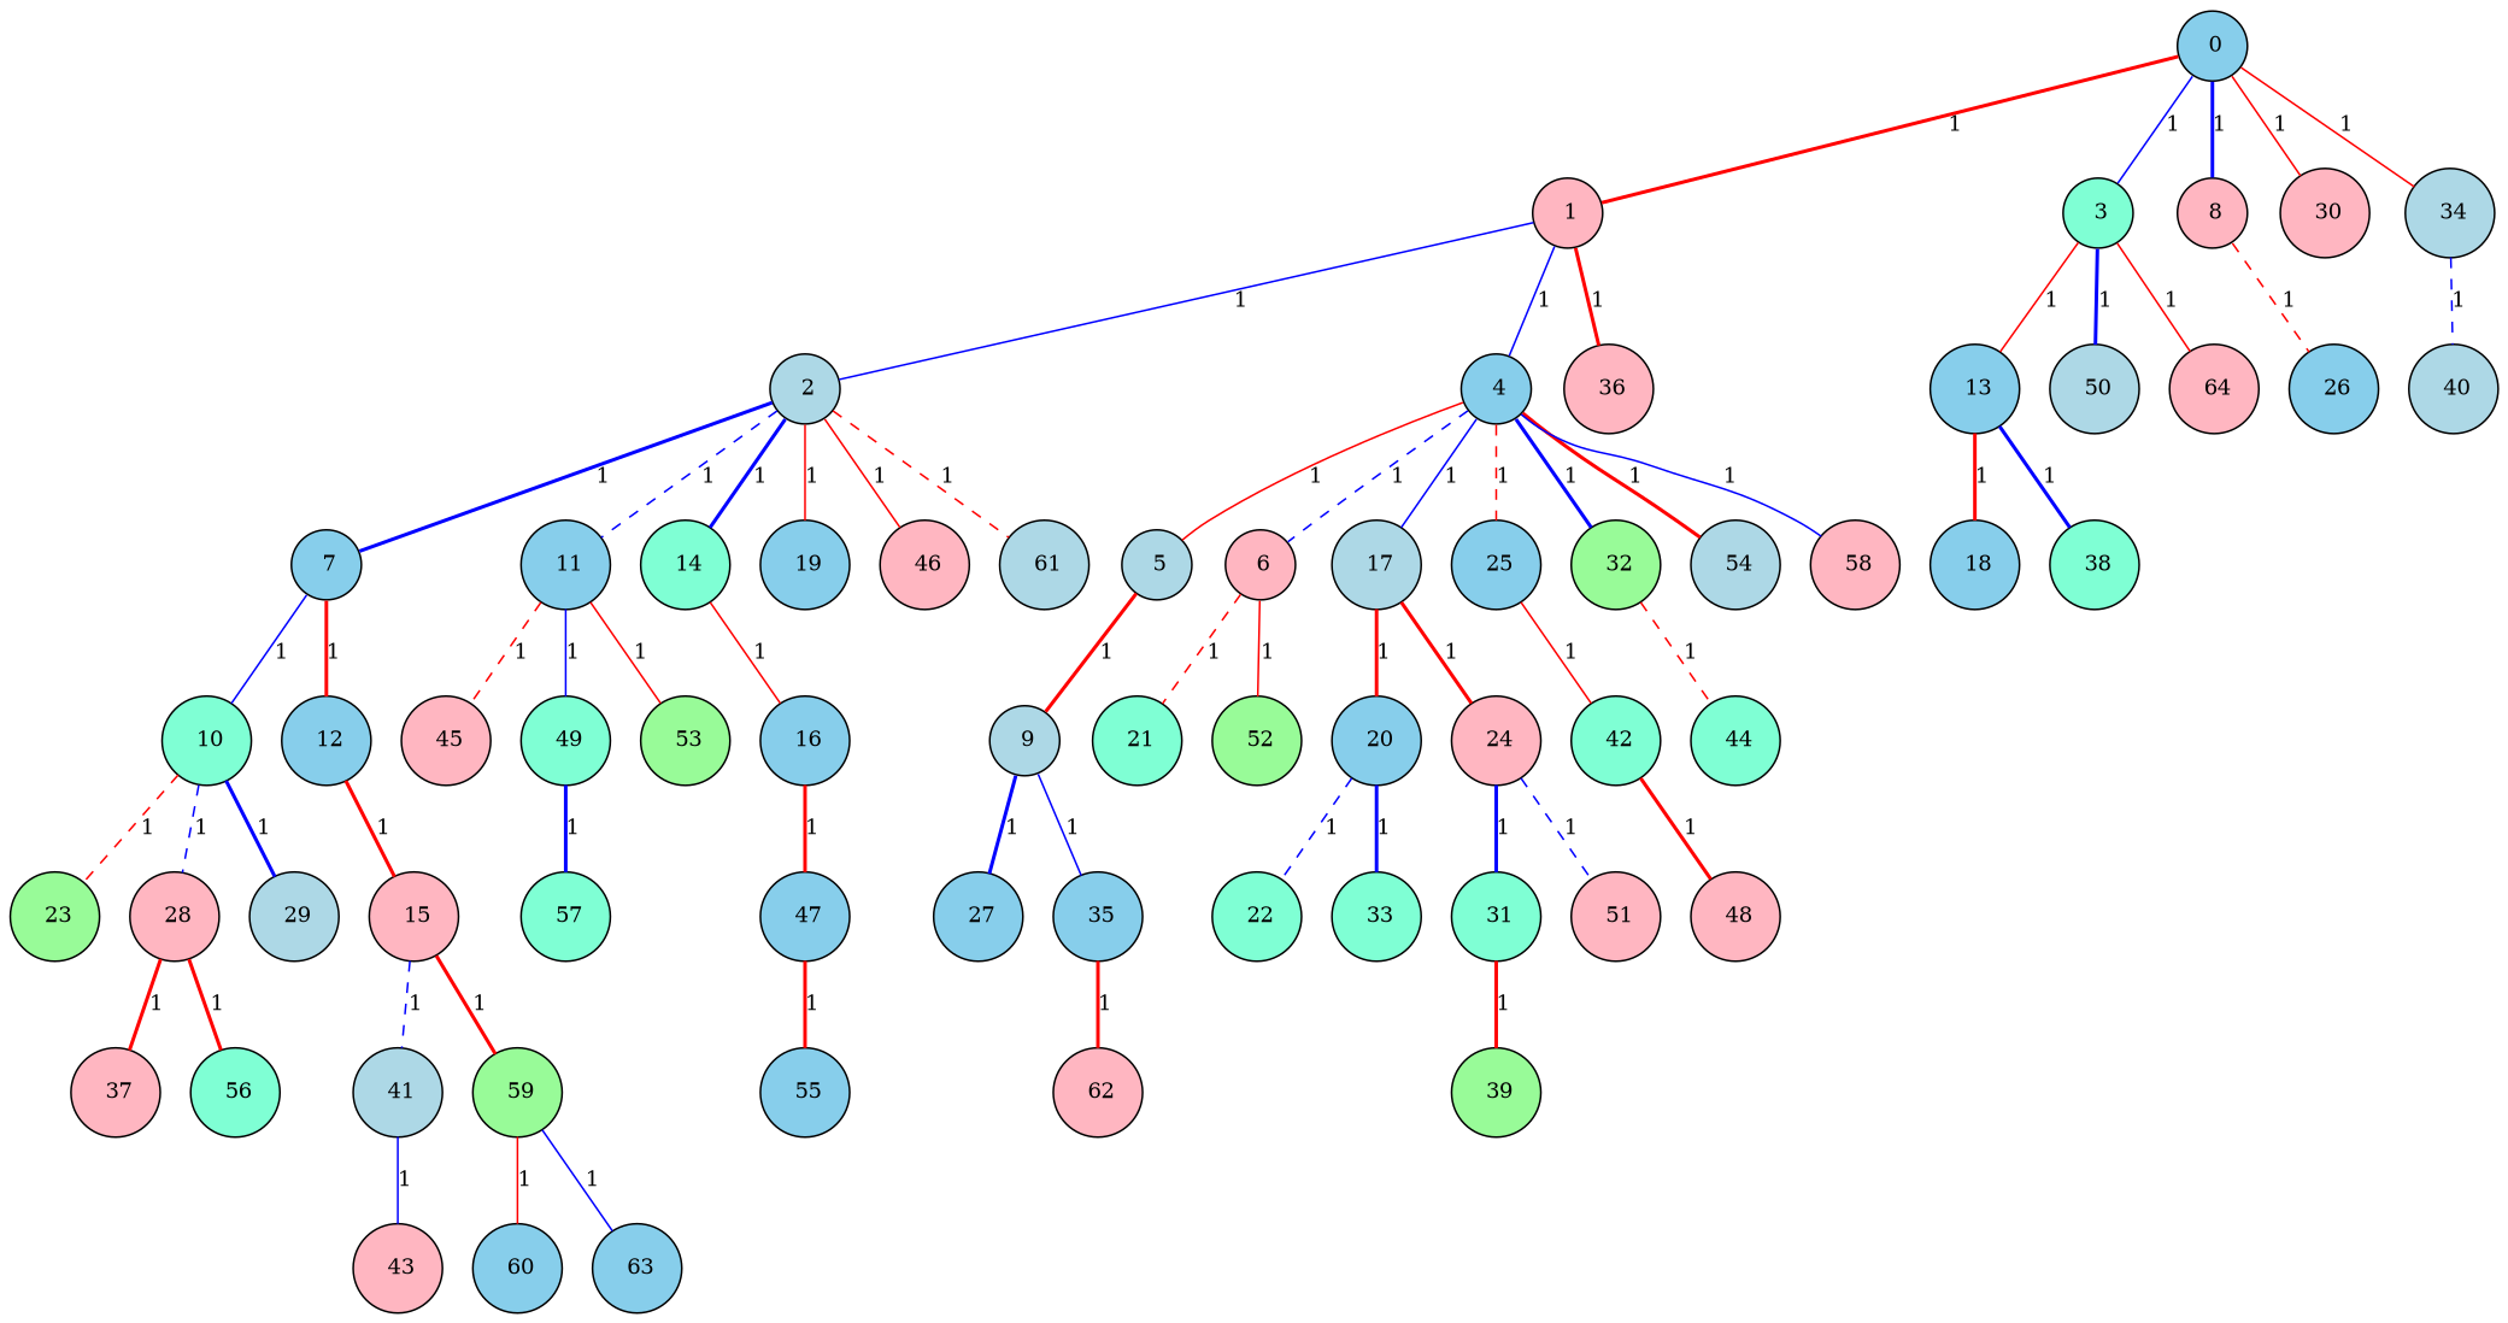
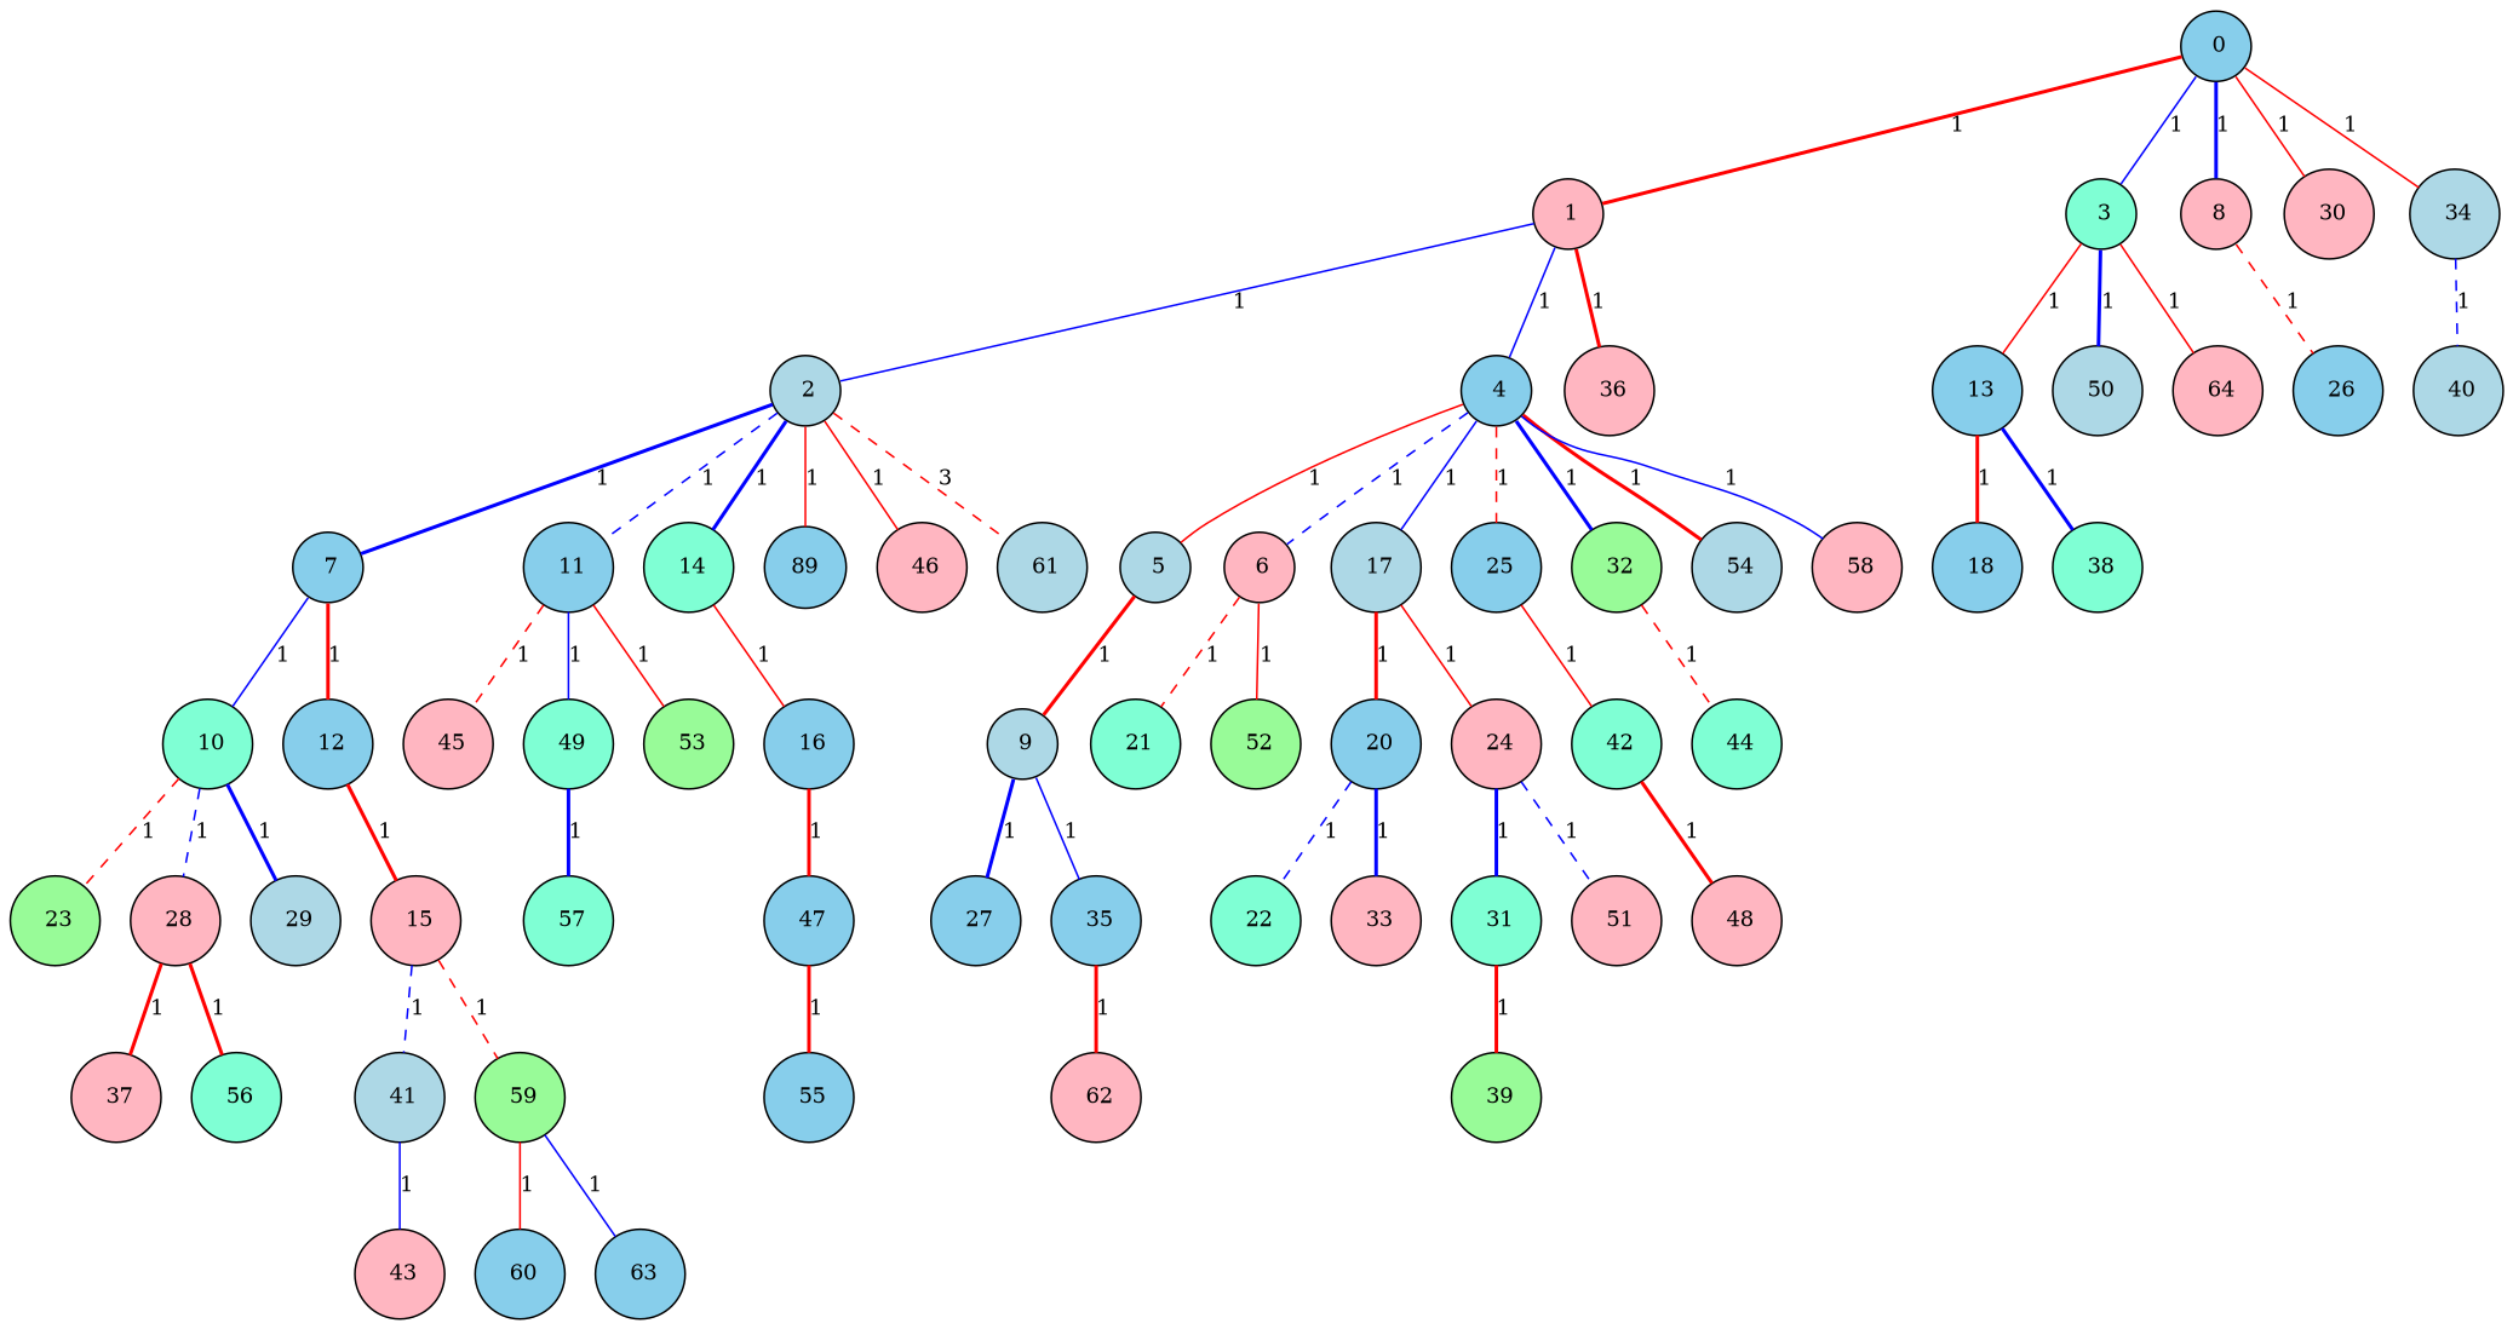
  graph {
    fixedsize="true;"
    node [color=black fillcolor=skyblue fontsize=12 hight=.12 shape=circle style=filled]
    edge [color=red fontsize=12 style=bold]
    n1 [label=" 0" width=.12]
    n2 [fillcolor=lightpink label=" 1" width=.12]
    n3 [fillcolor=aquamarine label=" 3" width=.12]
    n4 [fillcolor=lightpink label=" 8" width=.12]
    n5 [fillcolor=lightpink label=" 30" width=.12]
    n6 [fillcolor=lightblue label=" 34" width=.12]
    n7 [fillcolor=lightblue label=" 2" width=.12]
    n8 [label=" 4" width=.12]
    n9 [fillcolor=lightpink label=" 36" width=.12]
    n10 [label=" 13" width=.12]
    n11 [fillcolor=lightblue label=" 50" width=.12]
    n12 [fillcolor=lightpink label=" 64" width=.12]
    n13 [label=" 26" width=.12]
    n14 [fillcolor=lightblue label=" 40" width=.12]
    n15 [label=" 7" width=.12]
    n16 [label=" 11" width=.12]
    n17 [fillcolor=aquamarine label=" 14" width=.12]
-   n18 [label=" 19" width=.12]
+   n18 [label=89 width=.12]
    n19 [fillcolor=lightpink label=" 46" width=.12]
    n20 [fillcolor=lightblue label=" 61" width=.12]
    n21 [fillcolor=lightblue label=" 5" width=.12]
    n22 [fillcolor=lightpink label=" 6" width=.12]
    n23 [fillcolor=lightblue label=" 17" width=.12]
    n24 [label=" 25" width=.12]
    n25 [fillcolor=palegreen label=" 32" width=.12]
    n26 [fillcolor=lightblue label=" 54" width=.12]
    n27 [fillcolor=lightpink label=" 58" width=.12]
    n28 [fillcolor=aquamarine label=" 10" width=.12]
    n29 [label=" 12" width=.12]
    n30 [fillcolor=lightpink label=" 45" width=.12]
    n31 [fillcolor=aquamarine label=" 49" width=.12]
    n32 [fillcolor=palegreen label=" 53" width=.12]
    n33 [label=" 16" width=.12]
    n34 [label=" 18" width=.12]
    n35 [fillcolor=aquamarine label=" 38" width=.12]
    n36 [fillcolor=lightblue label=" 9" width=.12]
    n37 [fillcolor=aquamarine label=" 21" width=.12]
    n38 [fillcolor=palegreen label=" 52" width=.12]
    n39 [label=" 20" width=.12]
    n40 [fillcolor=lightpink label=" 24" width=.12]
    n41 [fillcolor=aquamarine label=" 42" width=.12]
    n42 [fillcolor=aquamarine label=" 44" width=.12]
    n43 [label=" 27" width=.12]
    n44 [label=" 35" width=.12]
    n45 [fillcolor=palegreen label=" 23" width=.12]
    n46 [fillcolor=lightpink label=" 28" width=.12]
    n47 [fillcolor=lightblue label=" 29" width=.12]
    n48 [fillcolor=lightpink label=" 15" width=.12]
    n49 [fillcolor=lightpink label=" 62" width=.12]
    n50 [fillcolor=lightpink label=" 37" width=.12]
    n51 [fillcolor=aquamarine label=" 56" width=.12]
    n52 [fillcolor=aquamarine label=" 57" width=.12]
    n53 [fillcolor=lightblue label=" 41" width=.12]
    n54 [fillcolor=palegreen label=" 59" width=.12]
    n55 [label=" 47" width=.12]
    n56 [fillcolor=lightpink label=" 43" width=.12]
    n57 [label=" 60" width=.12]
    n58 [label=" 63" width=.12]
    n59 [label=" 55" width=.12]
    n60 [fillcolor=aquamarine label=" 22" width=.12]
-   n61 [fillcolor=aquamarine label=" 33" width=.12]
+   n61 [fillcolor=lightpink label=" 33" width=.12]
    n62 [fillcolor=aquamarine label=" 31" width=.12]
    n63 [fillcolor=lightpink label=" 51" width=.12]
    n64 [fillcolor=palegreen label=" 39" width=.12]
    n65 [fillcolor=lightpink label=" 48" width=.12]
    n1 -- n2 [label=1]
    n1 -- n3 [color=blue label=1 style=solid]
    n1 -- n4 [color=blue label=1]
    n1 -- n5 [label=1 style=solid]
    n1 -- n6 [label=1 style=solid]
    n2 -- n7 [color=blue label=1 style=solid]
    n2 -- n8 [color=blue label=1 style=solid]
    n2 -- n9 [label=1]
    n3 -- n10 [label=1 style=solid]
    n3 -- n11 [color=blue label=1]
    n3 -- n12 [label=1 style=solid]
    n4 -- n13 [label=1 style=dashed]
    n6 -- n14 [color=blue label=1 style=dashed]
    n7 -- n15 [color=blue label=1]
    n7 -- n16 [color=blue label=1 style=dashed]
    n7 -- n17 [color=blue label=1]
    n7 -- n18 [label=1 style=solid]
    n7 -- n19 [label=1 style=solid]
-   n7 -- n20 [label=1 style=dashed]
+   n7 -- n20 [label=3 style=dashed]
    n8 -- n21 [label=1 style=solid]
    n8 -- n22 [color=blue label=1 style=dashed]
    n8 -- n23 [color=blue label=1 style=solid]
    n8 -- n24 [label=1 style=dashed]
    n8 -- n25 [color=blue label=1]
    n8 -- n26 [label=1]
    n8 -- n27 [color=blue label=1 style=solid]
    n10 -- n34 [label=1]
    n10 -- n35 [color=blue label=1]
    n15 -- n28 [color=blue label=1 style=solid]
    n15 -- n29 [label=1]
    n16 -- n30 [label=1 style=dashed]
    n16 -- n31 [color=blue label=1 style=solid]
    n16 -- n32 [label=1 style=solid]
    n17 -- n33 [label=1 style=solid]
    n21 -- n36 [label=1]
    n22 -- n37 [label=1 style=dashed]
    n22 -- n38 [label=1 style=solid]
    n23 -- n39 [label=1]
-   n23 -- n40 [label=1]
+   n23 -- n40 [label=1 style=solid]
    n24 -- n41 [label=1 style=solid]
    n25 -- n42 [label=1 style=dashed]
    n28 -- n45 [label=1 style=dashed]
    n28 -- n46 [color=blue label=1 style=dashed]
    n28 -- n47 [color=blue label=1]
    n29 -- n48 [label=1]
    n31 -- n52 [color=blue label=1]
    n33 -- n55 [label=1]
    n36 -- n43 [color=blue label=1]
    n36 -- n44 [color=blue label=1 style=solid]
    n39 -- n60 [color=blue label=1 style=dashed]
    n39 -- n61 [color=blue label=1]
    n40 -- n62 [color=blue label=1]
    n40 -- n63 [color=blue label=1 style=dashed]
    n41 -- n65 [label=1]
    n44 -- n49 [label=1]
    n46 -- n50 [label=1]
    n46 -- n51 [label=1]
    n48 -- n53 [color=blue label=1 style=dashed]
-   n48 -- n54 [label=1]
+   n48 -- n54 [label=1 style=dashed]
    n53 -- n56 [color=blue label=1 style=solid]
    n54 -- n57 [label=1 style=solid]
    n54 -- n58 [color=blue label=1 style=solid]
    n55 -- n59 [label=1]
    n62 -- n64 [label=1]
  }
